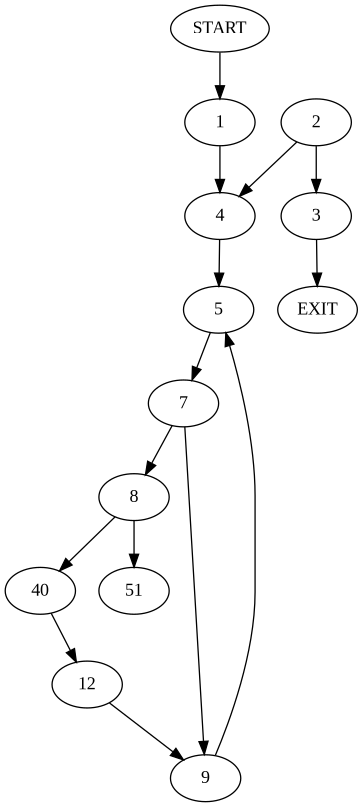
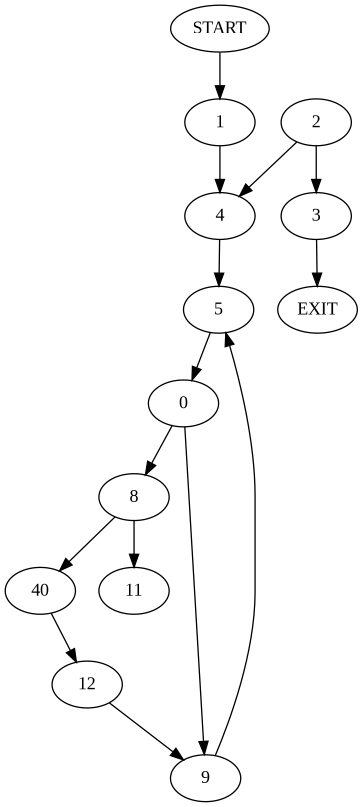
  digraph {
    fontname="Liberation Serif"
    node [fontname="Liberation Serif"]
    edge [fontname="Liberation Serif"]
    n1 [label=START]
    1
    4
    n4 [label=EXIT]
    2
    3
    5
-   7
+   7 [label=0]
    8
    9
    n11 [label=40]
-   11 [label=51]
+   11
    12
    n1 -> 1
    1 -> 4
    4 -> 5
    2 -> 4
    2 -> 3
    3 -> n4
    5 -> 7
    7 -> 8
    7 -> 9
    8 -> n11
    8 -> 11
    9 -> 5
    n11 -> 12
    12 -> 9
  }
